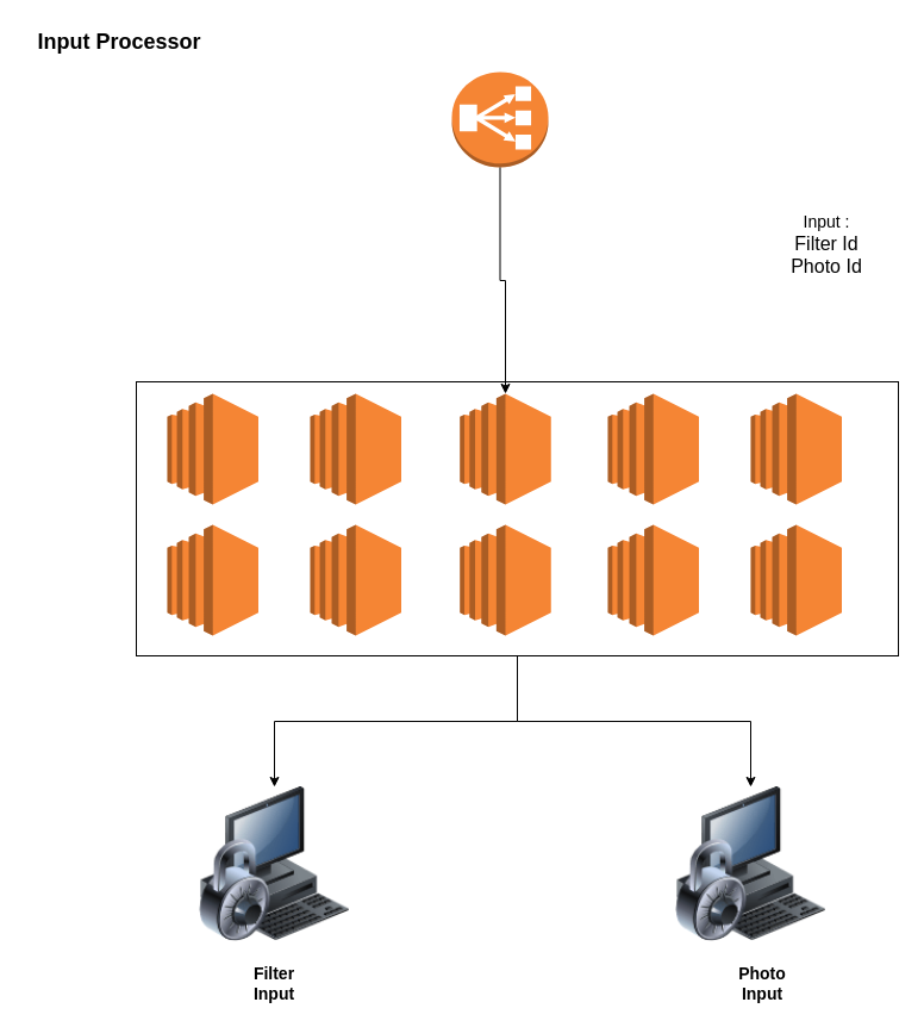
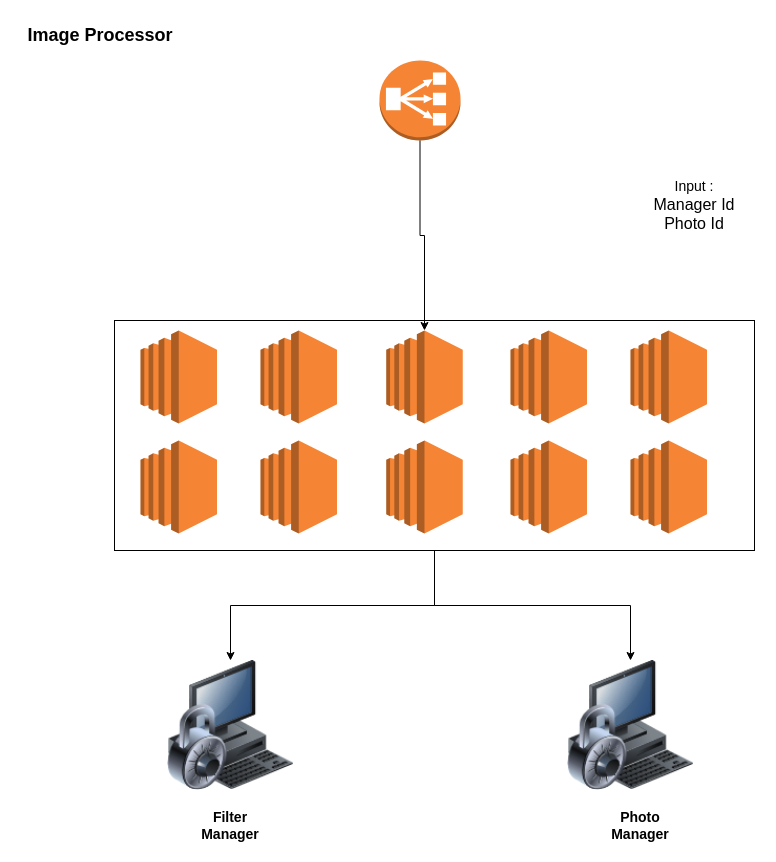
  <mxCell id="0" />
  <mxCell id="1" parent="0" />
  <mxCell id="2" style="edgeStyle=orthogonalEdgeStyle;rounded=0;orthogonalLoop=1;jettySize=auto;html=1;" edge="1" parent="1" source="4" target="18"><mxGeometry relative="1" as="geometry" /></mxCell>
  <mxCell id="3" style="edgeStyle=orthogonalEdgeStyle;rounded=0;orthogonalLoop=1;jettySize=auto;html=1;entryX=0.5;entryY=0;entryDx=0;entryDy=0;" edge="1" parent="1" source="4" target="19"><mxGeometry relative="1" as="geometry" /></mxCell>
  <mxCell id="4" value="" style="rounded=0;whiteSpace=wrap;html=1;" vertex="1" parent="1"><mxGeometry x="114" y="320" width="640" height="230" as="geometry" /></mxCell>
- <mxCell id="5" value="&lt;span style=&quot;font-size: 18px;&quot;&gt;&lt;b&gt;Input Processor&lt;/b&gt;&lt;/span&gt;" style="text;html=1;align=center;verticalAlign=middle;whiteSpace=wrap;rounded=0;" parent="1" vertex="1"><mxGeometry y="20" width="160" height="30" as="geometry" x="20" /></mxCell>
+ <mxCell id="5" value="&lt;span style=&quot;font-size: 18px;&quot;&gt;&lt;b&gt;Image Processor&lt;/b&gt;&lt;/span&gt;" style="text;html=1;align=center;verticalAlign=middle;whiteSpace=wrap;rounded=0;" parent="1" vertex="1"><mxGeometry y="20" width="160" height="30" as="geometry" x="20" /></mxCell>
  <mxCell id="6" value="" style="outlineConnect=0;dashed=0;verticalLabelPosition=bottom;verticalAlign=top;align=center;html=1;shape=mxgraph.aws3.ec2;fillColor=#F58534;gradientColor=none;" vertex="1" parent="1"><mxGeometry x="140" y="330" width="76.5" height="93" as="geometry" /></mxCell>
  <mxCell id="7" value="" style="outlineConnect=0;dashed=0;verticalLabelPosition=bottom;verticalAlign=top;align=center;html=1;shape=mxgraph.aws3.ec2;fillColor=#F58534;gradientColor=none;" vertex="1" parent="1"><mxGeometry x="260" y="330" width="76.5" height="93" as="geometry" /></mxCell>
  <mxCell id="8" value="" style="outlineConnect=0;dashed=0;verticalLabelPosition=bottom;verticalAlign=top;align=center;html=1;shape=mxgraph.aws3.ec2;fillColor=#F58534;gradientColor=none;" vertex="1" parent="1"><mxGeometry x="385.75" y="330" width="76.5" height="93" as="geometry" /></mxCell>
  <mxCell id="9" value="" style="outlineConnect=0;dashed=0;verticalLabelPosition=bottom;verticalAlign=top;align=center;html=1;shape=mxgraph.aws3.ec2;fillColor=#F58534;gradientColor=none;" vertex="1" parent="1"><mxGeometry x="510" y="330" width="76.5" height="93" as="geometry" /></mxCell>
  <mxCell id="10" value="" style="outlineConnect=0;dashed=0;verticalLabelPosition=bottom;verticalAlign=top;align=center;html=1;shape=mxgraph.aws3.ec2;fillColor=#F58534;gradientColor=none;" vertex="1" parent="1"><mxGeometry x="630" y="330" width="76.5" height="93" as="geometry" /></mxCell>
  <mxCell id="11" value="" style="outlineConnect=0;dashed=0;verticalLabelPosition=bottom;verticalAlign=top;align=center;html=1;shape=mxgraph.aws3.ec2;fillColor=#F58534;gradientColor=none;" vertex="1" parent="1"><mxGeometry x="140" y="440" width="76.5" height="93" as="geometry" /></mxCell>
  <mxCell id="12" value="" style="outlineConnect=0;dashed=0;verticalLabelPosition=bottom;verticalAlign=top;align=center;html=1;shape=mxgraph.aws3.ec2;fillColor=#F58534;gradientColor=none;" vertex="1" parent="1"><mxGeometry x="260" y="440" width="76.5" height="93" as="geometry" /></mxCell>
  <mxCell id="13" value="" style="outlineConnect=0;dashed=0;verticalLabelPosition=bottom;verticalAlign=top;align=center;html=1;shape=mxgraph.aws3.ec2;fillColor=#F58534;gradientColor=none;" vertex="1" parent="1"><mxGeometry x="510" y="440" width="76.5" height="93" as="geometry" /></mxCell>
  <mxCell id="14" value="" style="outlineConnect=0;dashed=0;verticalLabelPosition=bottom;verticalAlign=top;align=center;html=1;shape=mxgraph.aws3.ec2;fillColor=#F58534;gradientColor=none;" vertex="1" parent="1"><mxGeometry x="385.75" y="440" width="76.5" height="93" as="geometry" /></mxCell>
  <mxCell id="15" value="" style="outlineConnect=0;dashed=0;verticalLabelPosition=bottom;verticalAlign=top;align=center;html=1;shape=mxgraph.aws3.ec2;fillColor=#F58534;gradientColor=none;" vertex="1" parent="1"><mxGeometry x="630" y="440" width="76.5" height="93" as="geometry" /></mxCell>
  <mxCell id="16" value="" style="outlineConnect=0;dashed=0;verticalLabelPosition=bottom;verticalAlign=top;align=center;html=1;shape=mxgraph.aws3.classic_load_balancer;fillColor=#F58534;gradientColor=none;" vertex="1" parent="1"><mxGeometry x="379" y="60" width="81" height="80" as="geometry" /></mxCell>
  <mxCell id="17" style="edgeStyle=orthogonalEdgeStyle;rounded=0;orthogonalLoop=1;jettySize=auto;html=1;entryX=0.5;entryY=0;entryDx=0;entryDy=0;entryPerimeter=0;" edge="1" parent="1" source="16" target="8"><mxGeometry relative="1" as="geometry" /></mxCell>
  <mxCell id="18" value="" style="image;html=1;image=img/lib/clip_art/computers/Secure_System_128x128.png" vertex="1" parent="1"><mxGeometry x="550" y="660" width="160" height="130" as="geometry" /></mxCell>
  <mxCell id="19" value="" style="image;html=1;image=img/lib/clip_art/computers/Secure_System_128x128.png" vertex="1" parent="1"><mxGeometry x="150" y="660" width="160" height="130" as="geometry" /></mxCell>
- <mxCell id="20" value="&lt;font style=&quot;font-size: 14px;&quot;&gt;&lt;b&gt;Photo Input&lt;/b&gt;&lt;/font&gt;" style="text;html=1;align=center;verticalAlign=middle;whiteSpace=wrap;rounded=0;" vertex="1" parent="1"><mxGeometry x="610" y="810" width="60" height="30" as="geometry" /></mxCell>
- <mxCell id="21" value="&lt;font style=&quot;font-size: 14px;&quot;&gt;&lt;b&gt;Filter Input&lt;/b&gt;&lt;/font&gt;" style="text;html=1;align=center;verticalAlign=middle;whiteSpace=wrap;rounded=0;" vertex="1" parent="1"><mxGeometry x="200" y="810" width="60" height="30" as="geometry" /></mxCell>
- <mxCell id="22" value="&lt;font style=&quot;font-size: 14px;&quot;&gt;Input :&lt;/font&gt;&lt;div&gt;&lt;font size=&quot;3&quot;&gt;Filter Id&lt;/font&gt;&lt;/div&gt;&lt;div&gt;&lt;font size=&quot;3&quot;&gt;Photo Id&lt;/font&gt;&lt;/div&gt;" style="text;html=1;align=center;verticalAlign=middle;whiteSpace=wrap;rounded=0;" vertex="1" parent="1"><mxGeometry x="646.5" y="180" width="93.5" height="50" as="geometry" /></mxCell>
+ <mxCell id="20" value="&lt;font style=&quot;font-size: 14px;&quot;&gt;&lt;b&gt;Photo Manager&lt;/b&gt;&lt;/font&gt;" style="text;html=1;align=center;verticalAlign=middle;whiteSpace=wrap;rounded=0;" vertex="1" parent="1"><mxGeometry x="610" y="810" width="60" height="30" as="geometry" /></mxCell>
+ <mxCell id="21" value="&lt;font style=&quot;font-size: 14px;&quot;&gt;&lt;b&gt;Filter Manager&lt;/b&gt;&lt;/font&gt;" style="text;html=1;align=center;verticalAlign=middle;whiteSpace=wrap;rounded=0;" vertex="1" parent="1"><mxGeometry x="200" y="810" width="60" height="30" as="geometry" /></mxCell>
+ <mxCell id="22" value="&lt;font style=&quot;font-size: 14px;&quot;&gt;Input :&lt;/font&gt;&lt;div&gt;&lt;font size=&quot;3&quot;&gt;Manager Id&lt;/font&gt;&lt;/div&gt;&lt;div&gt;&lt;font size=&quot;3&quot;&gt;Photo Id&lt;/font&gt;&lt;/div&gt;" style="text;html=1;align=center;verticalAlign=middle;whiteSpace=wrap;rounded=0;" vertex="1" parent="1"><mxGeometry x="646.5" y="180" width="93.5" height="50" as="geometry" /></mxCell>
